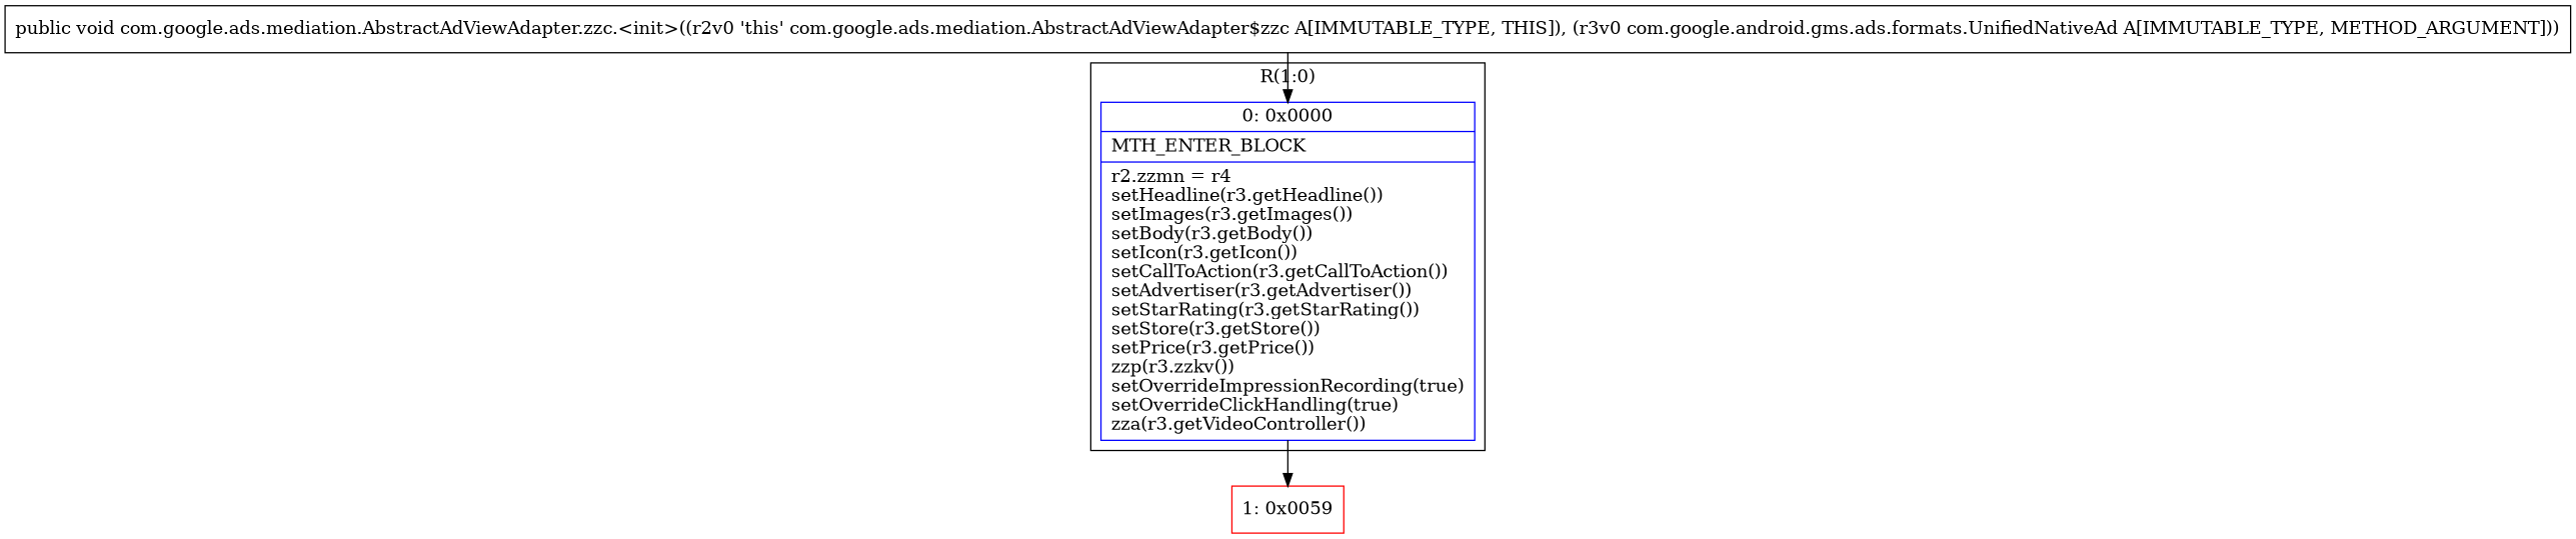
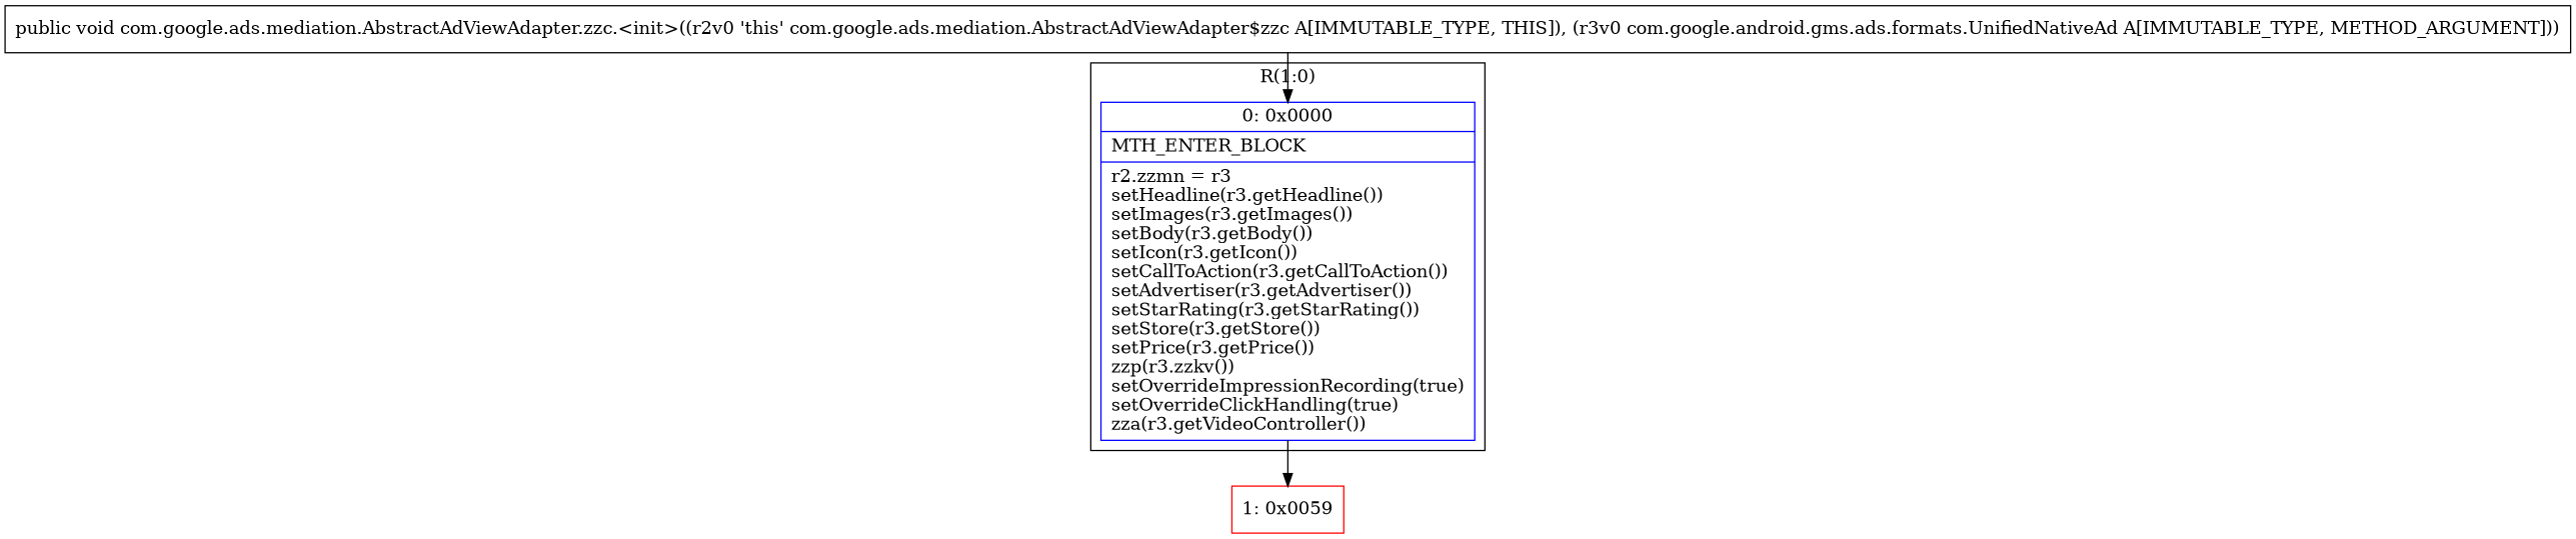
  digraph {
    node [shape=record]
-   n1 [color=blue label="{0\:\ 0x0000|MTH_ENTER_BLOCK\l|r2.zzmn = r4\lsetHeadline(r3.getHeadline())\lsetImages(r3.getImages())\lsetBody(r3.getBody())\lsetIcon(r3.getIcon())\lsetCallToAction(r3.getCallToAction())\lsetAdvertiser(r3.getAdvertiser())\lsetStarRating(r3.getStarRating())\lsetStore(r3.getStore())\lsetPrice(r3.getPrice())\lzzp(r3.zzkv())\lsetOverrideImpressionRecording(true)\lsetOverrideClickHandling(true)\lzza(r3.getVideoController())\l}"]
+   n1 [color=blue label="{0\:\ 0x0000|MTH_ENTER_BLOCK\l|r2.zzmn = r3\lsetHeadline(r3.getHeadline())\lsetImages(r3.getImages())\lsetBody(r3.getBody())\lsetIcon(r3.getIcon())\lsetCallToAction(r3.getCallToAction())\lsetAdvertiser(r3.getAdvertiser())\lsetStarRating(r3.getStarRating())\lsetStore(r3.getStore())\lsetPrice(r3.getPrice())\lzzp(r3.zzkv())\lsetOverrideImpressionRecording(true)\lsetOverrideClickHandling(true)\lzza(r3.getVideoController())\l}"]
    n2 [color=red label="{1\:\ 0x0059}"]
    n3 [label="{public void com.google.ads.mediation.AbstractAdViewAdapter.zzc.\<init\>((r2v0 'this' com.google.ads.mediation.AbstractAdViewAdapter$zzc A[IMMUTABLE_TYPE, THIS]), (r3v0 com.google.android.gms.ads.formats.UnifiedNativeAd A[IMMUTABLE_TYPE, METHOD_ARGUMENT])) }"]
    subgraph cluster_1 {
      label="R(1:0)"
      n1
    }
    n1 -> n2
    n3 -> n1
  }
